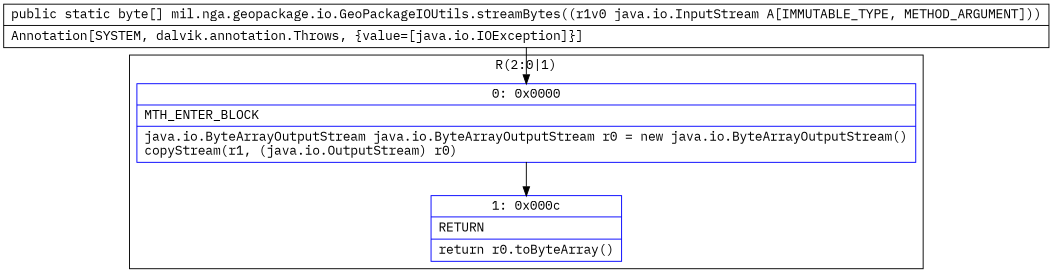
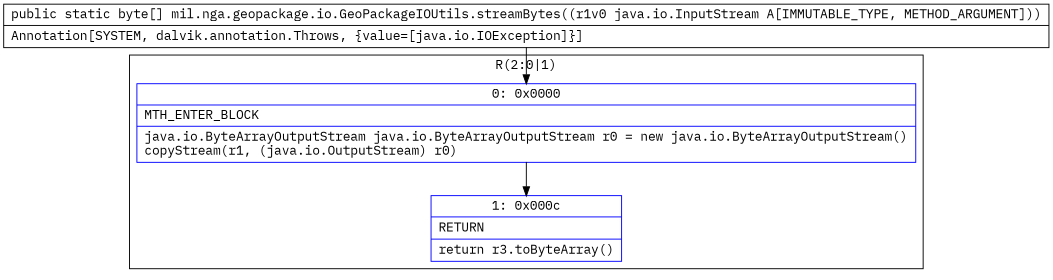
  digraph {
    fontname="IBM Plex Mono"
    node [color=blue shape=record fontname="IBM Plex Mono"]
    edge [fontname="IBM Plex Mono"]
    n1 [label="{0\:\ 0x0000|MTH_ENTER_BLOCK\l|java.io.ByteArrayOutputStream java.io.ByteArrayOutputStream r0 = new java.io.ByteArrayOutputStream()\lcopyStream(r1, (java.io.OutputStream) r0)\l}"]
-   n2 [label="{1\:\ 0x000c|RETURN\l|return r0.toByteArray()\l}"]
+   n2 [label="{1\:\ 0x000c|RETURN\l|return r3.toByteArray()\l}"]
    n3 [label="{public static byte[] mil.nga.geopackage.io.GeoPackageIOUtils.streamBytes((r1v0 java.io.InputStream A[IMMUTABLE_TYPE, METHOD_ARGUMENT]))  | Annotation[SYSTEM, dalvik.annotation.Throws, \{value=[java.io.IOException]\}]\l}" color=""]
    subgraph cluster_1 {
      label="R(2:0|1)"
      n1
      n2
    }
    n1 -> n2
    n3 -> n1
  }
